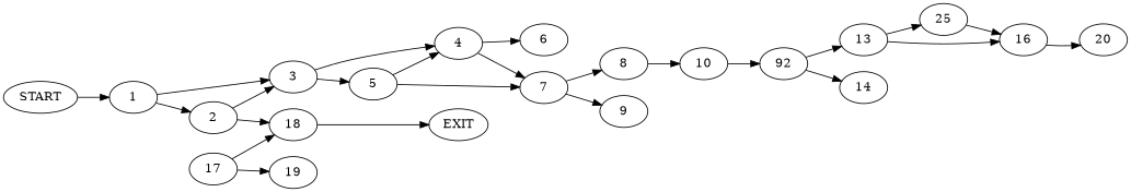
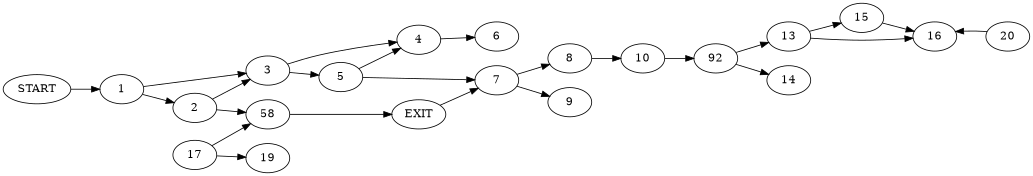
  digraph {
    rankdir=LR
    n1 [label=START]
    1
    2
    3
    17
-   18
+   18 [label=58]
    19
    n8 [label=EXIT]
    4
    5
    6
    7
    8
    9
    10
    n16 [label=92]
    13
    14
-   15 [label=25]
+   15
    16
    20
    n1 -> 1
    1 -> 2
    1 -> 3
    2 -> 3
    2 -> 18
    3 -> 4
    3 -> 5
    17 -> 18
    17 -> 19
    18 -> n8
    4 -> 6
-   4 -> 7
+   n8 -> 7
    5 -> 4
    5 -> 7
    7 -> 8
    7 -> 9
    8 -> 10
    10 -> n16
    n16 -> 13
    n16 -> 14
    13 -> 15
    13 -> 16
    15 -> 16
-   16 -> 20
+   20 -> 16
  }
